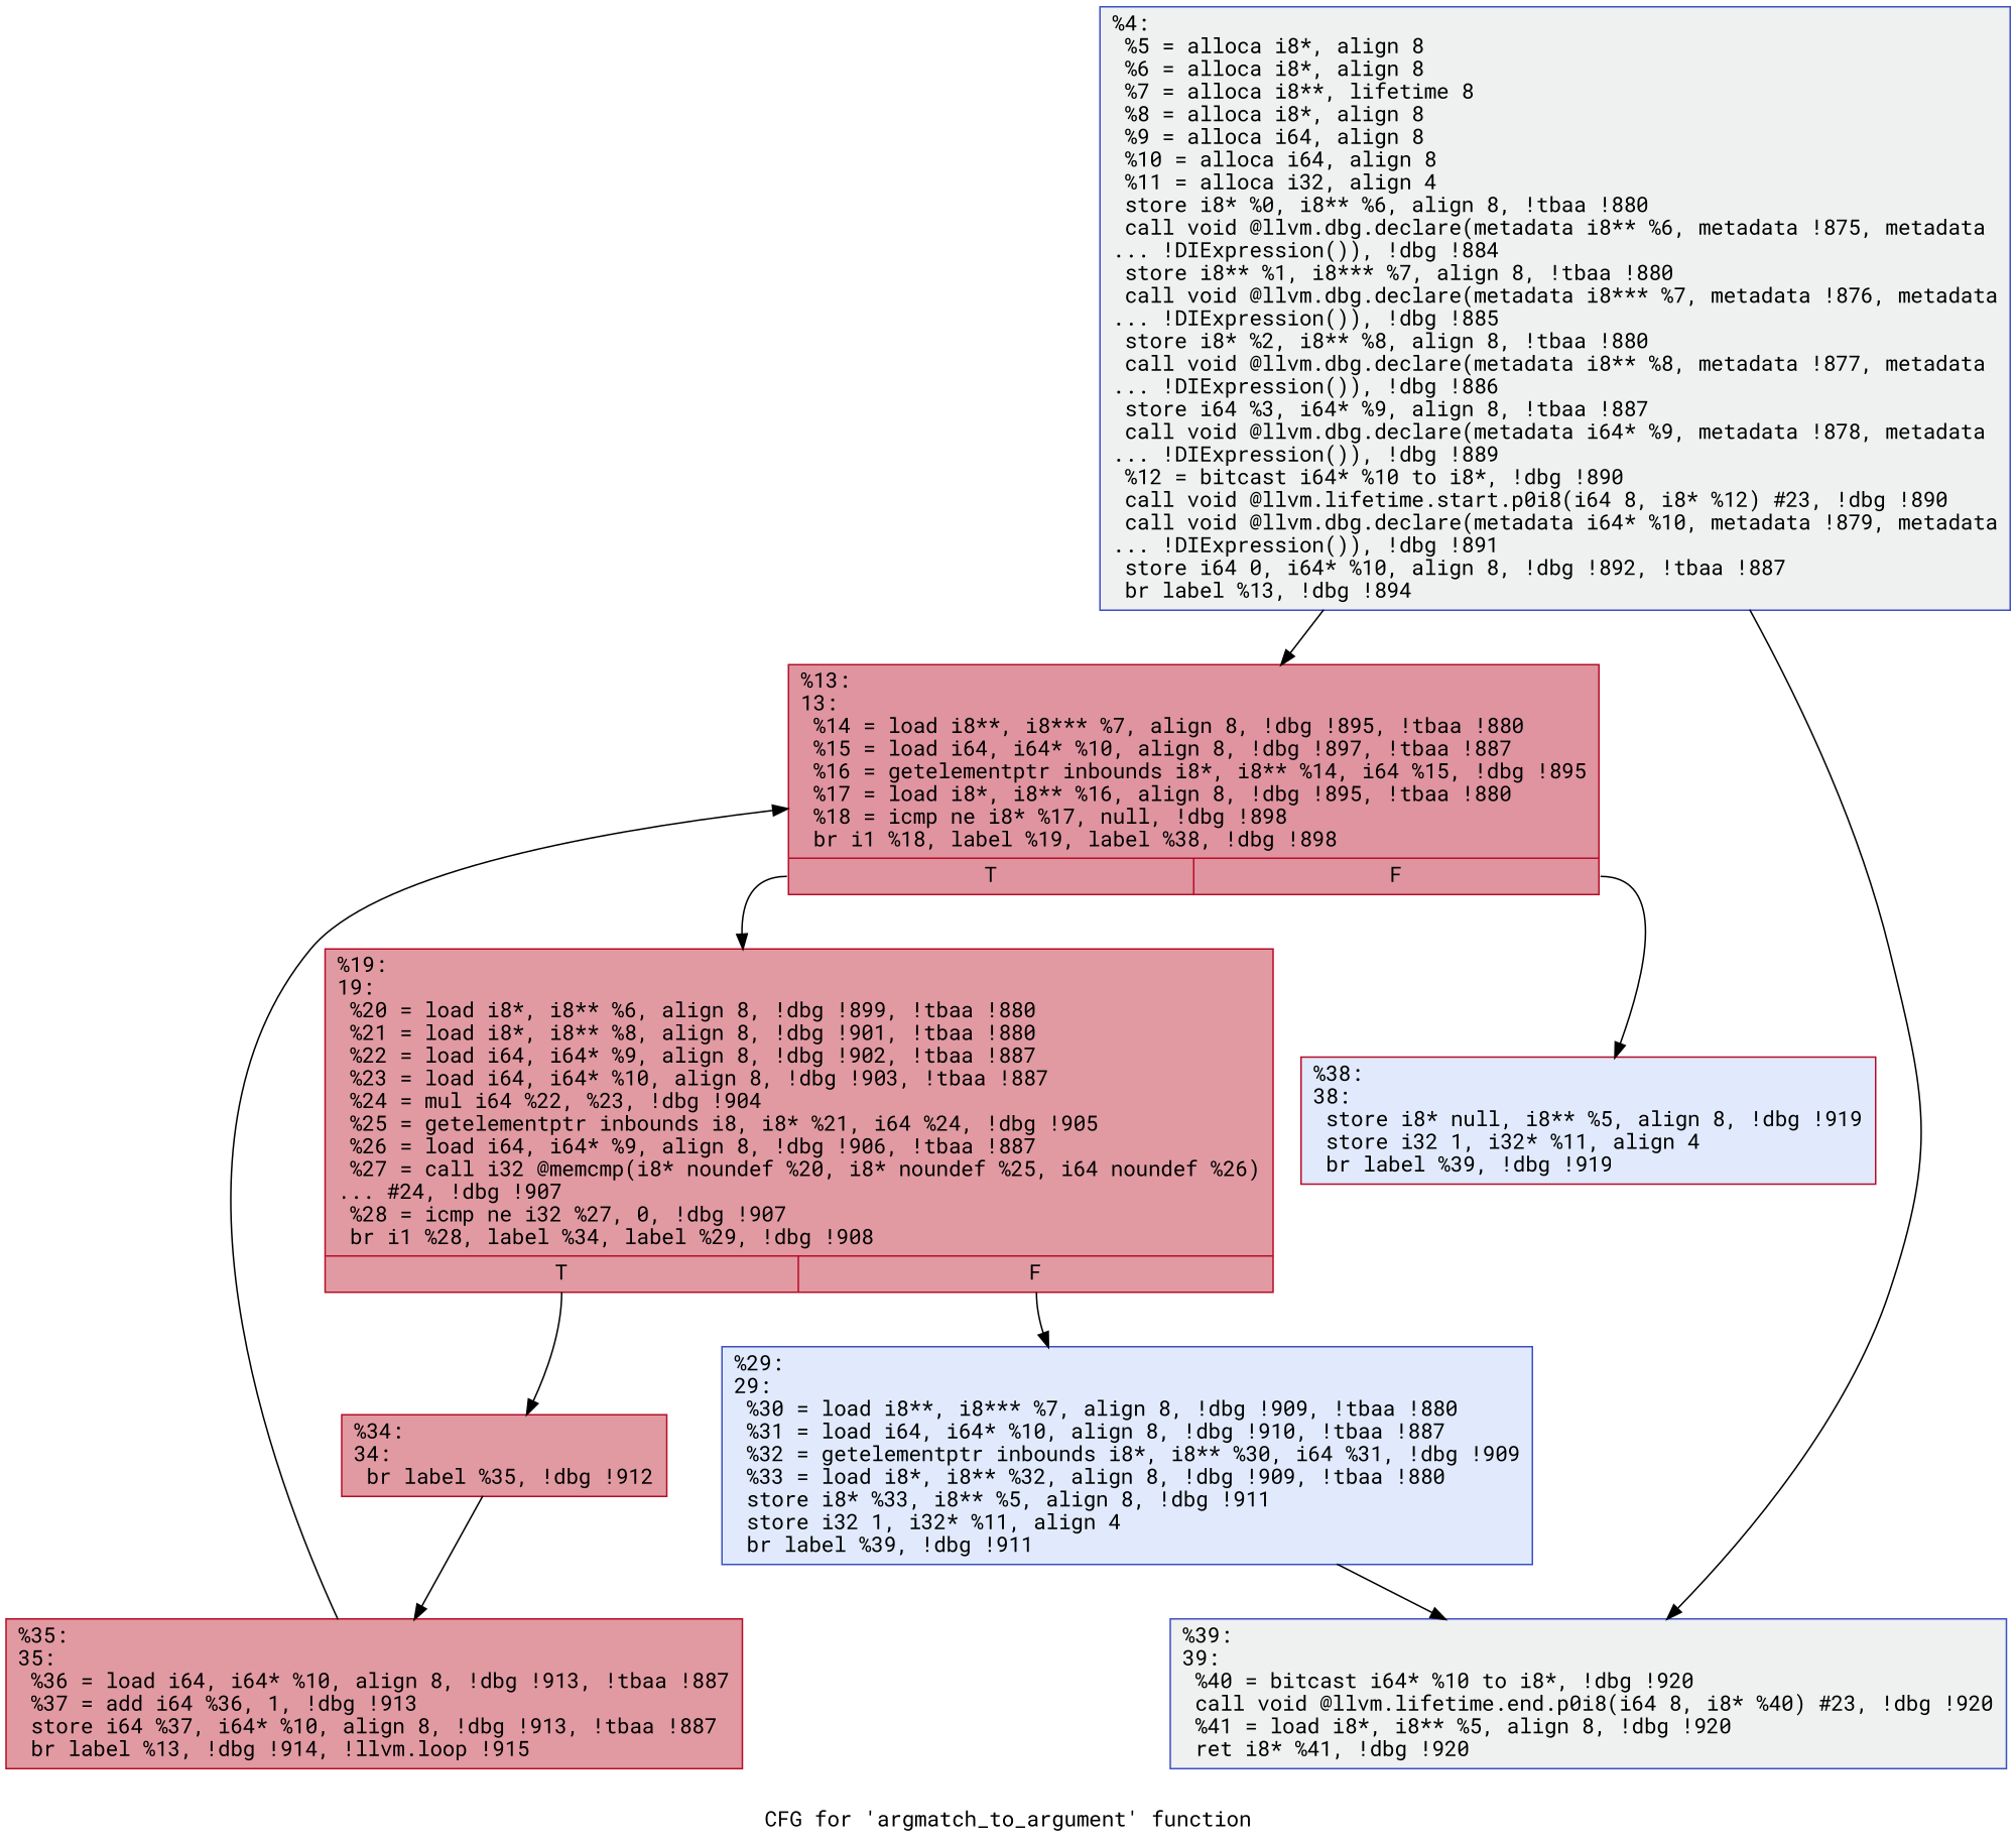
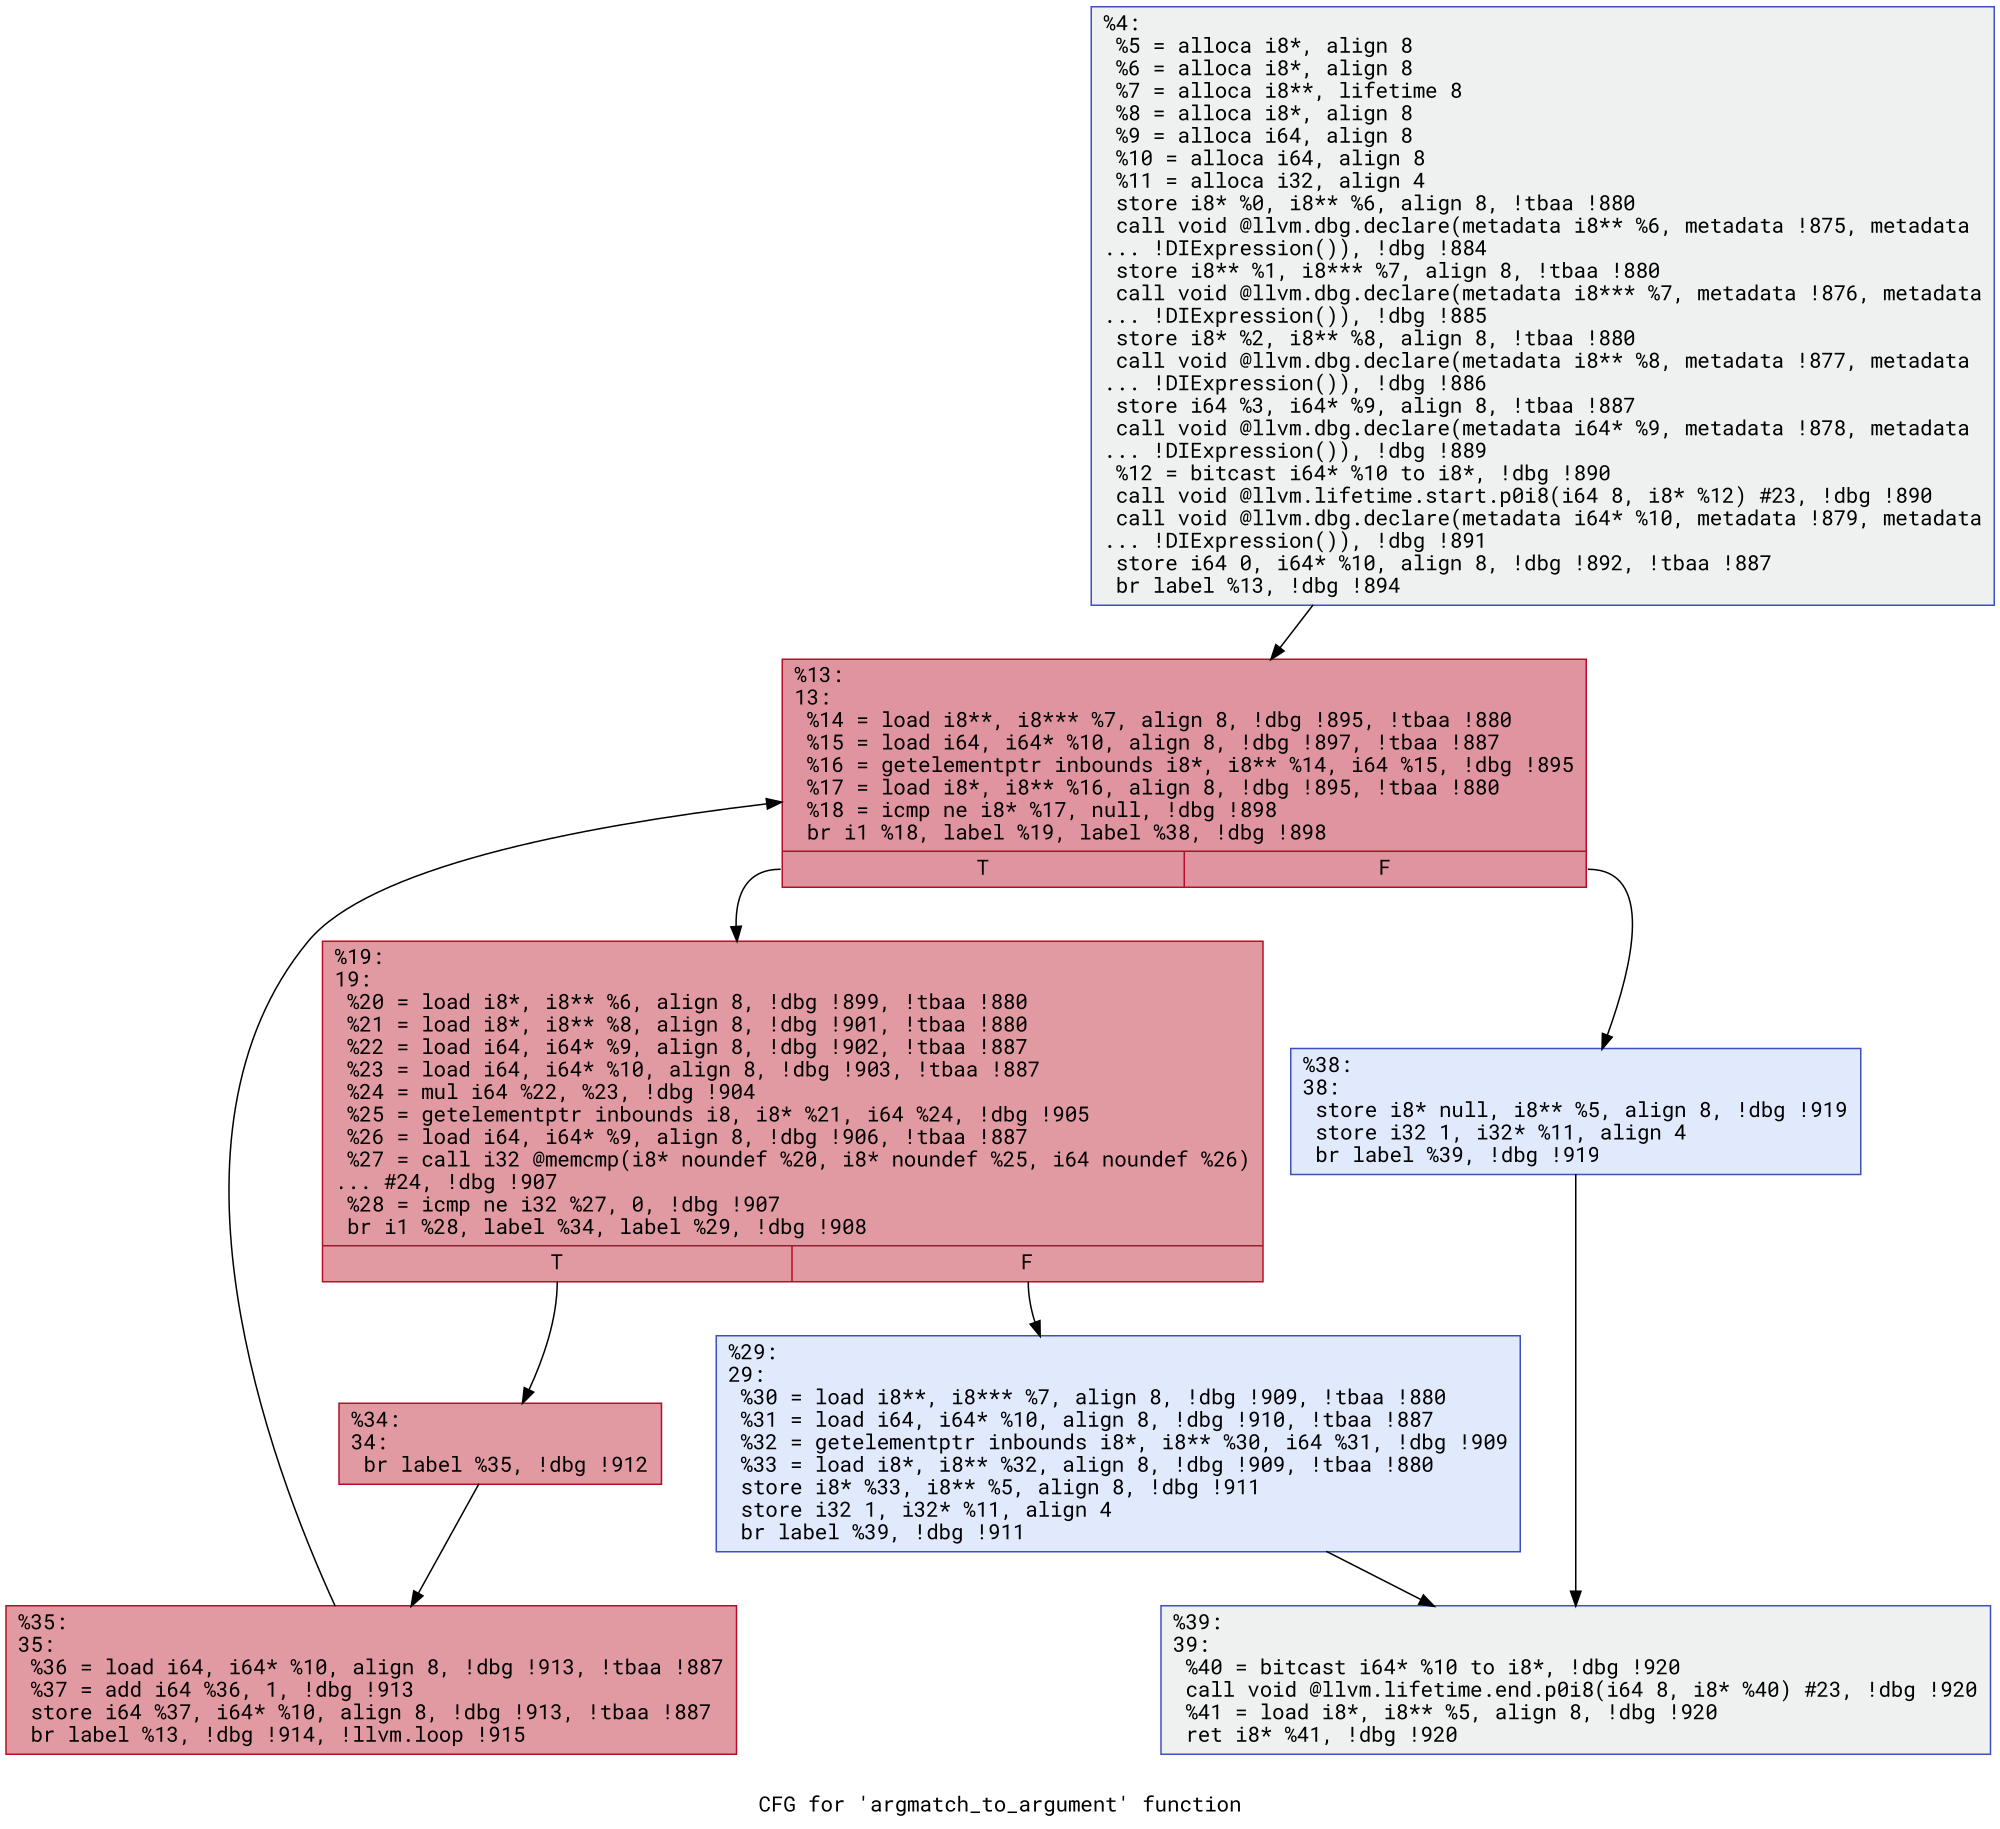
  digraph {
    fontname="Roboto Mono"
    label="CFG for 'argmatch_to_argument' function"
    node [color="#3d50c3ff" fillcolor="#bb1b2c70" fontname="Roboto Mono" shape=record style=filled]
    edge [fontname="Roboto Mono"]
    n1 [fillcolor="#dbdcde70" label="{%4:\l  %5 = alloca i8*, align 8\l  %6 = alloca i8*, align 8\l  %7 = alloca i8**, lifetime 8\l  %8 = alloca i8*, align 8\l  %9 = alloca i64, align 8\l  %10 = alloca i64, align 8\l  %11 = alloca i32, align 4\l  store i8* %0, i8** %6, align 8, !tbaa !880\l  call void @llvm.dbg.declare(metadata i8** %6, metadata !875, metadata\l... !DIExpression()), !dbg !884\l  store i8** %1, i8*** %7, align 8, !tbaa !880\l  call void @llvm.dbg.declare(metadata i8*** %7, metadata !876, metadata\l... !DIExpression()), !dbg !885\l  store i8* %2, i8** %8, align 8, !tbaa !880\l  call void @llvm.dbg.declare(metadata i8** %8, metadata !877, metadata\l... !DIExpression()), !dbg !886\l  store i64 %3, i64* %9, align 8, !tbaa !887\l  call void @llvm.dbg.declare(metadata i64* %9, metadata !878, metadata\l... !DIExpression()), !dbg !889\l  %12 = bitcast i64* %10 to i8*, !dbg !890\l  call void @llvm.lifetime.start.p0i8(i64 8, i8* %12) #23, !dbg !890\l  call void @llvm.dbg.declare(metadata i64* %10, metadata !879, metadata\l... !DIExpression()), !dbg !891\l  store i64 0, i64* %10, align 8, !dbg !892, !tbaa !887\l  br label %13, !dbg !894\l}"]
    n2 [color="#b70d28ff" fillcolor="#b70d2870" label="{%13:\l13:                                               \l  %14 = load i8**, i8*** %7, align 8, !dbg !895, !tbaa !880\l  %15 = load i64, i64* %10, align 8, !dbg !897, !tbaa !887\l  %16 = getelementptr inbounds i8*, i8** %14, i64 %15, !dbg !895\l  %17 = load i8*, i8** %16, align 8, !dbg !895, !tbaa !880\l  %18 = icmp ne i8* %17, null, !dbg !898\l  br i1 %18, label %19, label %38, !dbg !898\l|{<s0>T|<s1>F}}"]
    n3 [color="#b70d28ff" label="{%19:\l19:                                               \l  %20 = load i8*, i8** %6, align 8, !dbg !899, !tbaa !880\l  %21 = load i8*, i8** %8, align 8, !dbg !901, !tbaa !880\l  %22 = load i64, i64* %9, align 8, !dbg !902, !tbaa !887\l  %23 = load i64, i64* %10, align 8, !dbg !903, !tbaa !887\l  %24 = mul i64 %22, %23, !dbg !904\l  %25 = getelementptr inbounds i8, i8* %21, i64 %24, !dbg !905\l  %26 = load i64, i64* %9, align 8, !dbg !906, !tbaa !887\l  %27 = call i32 @memcmp(i8* noundef %20, i8* noundef %25, i64 noundef %26)\l... #24, !dbg !907\l  %28 = icmp ne i32 %27, 0, !dbg !907\l  br i1 %28, label %34, label %29, !dbg !908\l|{<s0>T|<s1>F}}"]
-   n4 [color="#b70d28ff" fillcolor="#b9d0f970" label="{%38:\l38:                                               \l  store i8* null, i8** %5, align 8, !dbg !919\l  store i32 1, i32* %11, align 4\l  br label %39, !dbg !919\l}"]
+   n4 [fillcolor="#b9d0f970" label="{%38:\l38:                                               \l  store i8* null, i8** %5, align 8, !dbg !919\l  store i32 1, i32* %11, align 4\l  br label %39, !dbg !919\l}"]
    n5 [color="#b70d28ff" label="{%34:\l34:                                               \l  br label %35, !dbg !912\l}"]
    n6 [fillcolor="#b9d0f970" label="{%29:\l29:                                               \l  %30 = load i8**, i8*** %7, align 8, !dbg !909, !tbaa !880\l  %31 = load i64, i64* %10, align 8, !dbg !910, !tbaa !887\l  %32 = getelementptr inbounds i8*, i8** %30, i64 %31, !dbg !909\l  %33 = load i8*, i8** %32, align 8, !dbg !909, !tbaa !880\l  store i8* %33, i8** %5, align 8, !dbg !911\l  store i32 1, i32* %11, align 4\l  br label %39, !dbg !911\l}"]
    n7 [fillcolor="#dbdcde70" label="{%39:\l39:                                               \l  %40 = bitcast i64* %10 to i8*, !dbg !920\l  call void @llvm.lifetime.end.p0i8(i64 8, i8* %40) #23, !dbg !920\l  %41 = load i8*, i8** %5, align 8, !dbg !920\l  ret i8* %41, !dbg !920\l}"]
    n8 [color="#b70d28ff" label="{%35:\l35:                                               \l  %36 = load i64, i64* %10, align 8, !dbg !913, !tbaa !887\l  %37 = add i64 %36, 1, !dbg !913\l  store i64 %37, i64* %10, align 8, !dbg !913, !tbaa !887\l  br label %13, !dbg !914, !llvm.loop !915\l}"]
    n1 -> n2
    n2 -> n3 [tailport=s0]
    n2 -> n4 [tailport=s1]
    n3 -> n5 [tailport=s0]
    n3 -> n6 [tailport=s1]
-   n1 -> n7
+   n4 -> n7
    n5 -> n8
    n6 -> n7
    n8 -> n2
  }
